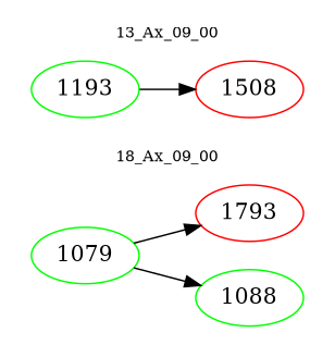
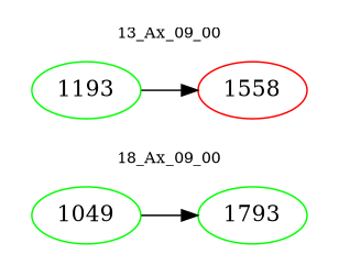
  digraph {
    rankdir=LR
    node [color=green]
    edge [color=black]
-   n1 [label=1079]
-   n2 [label=1088]
-   n3 [color=red label=1793]
+   n1 [label=1049]
+   n3 [label=1793]
    n4 [label=1193]
-   n5 [color=red label=1508]
+   n5 [color=red label=1558]
    subgraph cluster_1 {
      color=white
      fontsize=10
      label="18_Ax_09_00"
      n1
-     n2
      n3
    }
    subgraph cluster_2 {
      color=white
      fontsize=10
      label="13_Ax_09_00"
      n4
      n5
    }
-   n1 -> n2
    n1 -> n3
    n4 -> n5
  }
